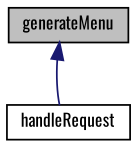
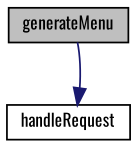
  digraph {
    rankdir=TB
    fontname=Oswald
    node [color=black fontname=Oswald fontsize=10 shape=record style=filled]
    n1 [fillcolor=grey75 fontcolor=black height=0.2 label=generateMenu width=0.4]
    n2 [fillcolor=white height=0.2 label=handleRequest width=0.4]
-   n1 -> n2 [color=midnightblue dir=back fontname=Oswald fontsize=10 labelfontname=Helvetica labelfontsize=10 style=solid]
+   n2 -> n1 [color=midnightblue dir=back fontname=Oswald fontsize=10 labelfontname=Helvetica labelfontsize=10 style=solid]
  }
